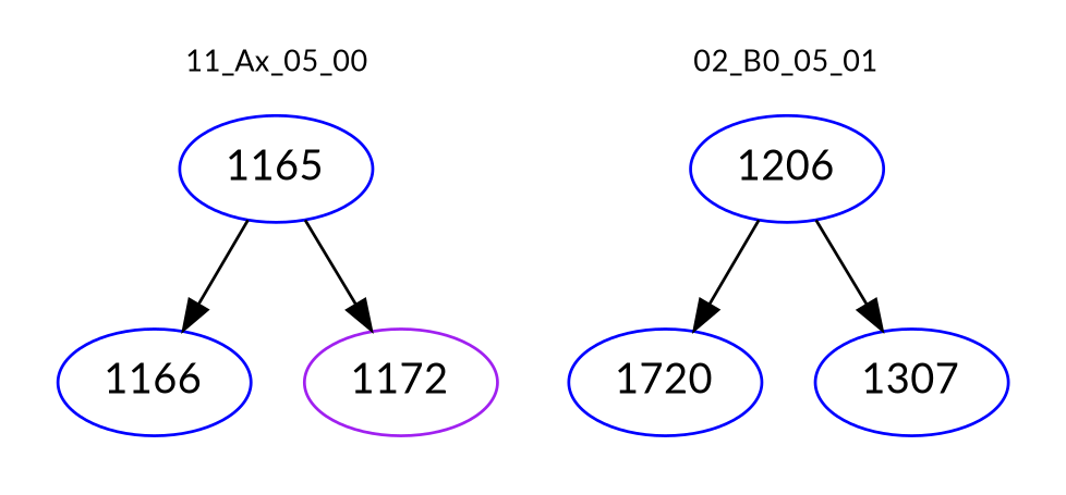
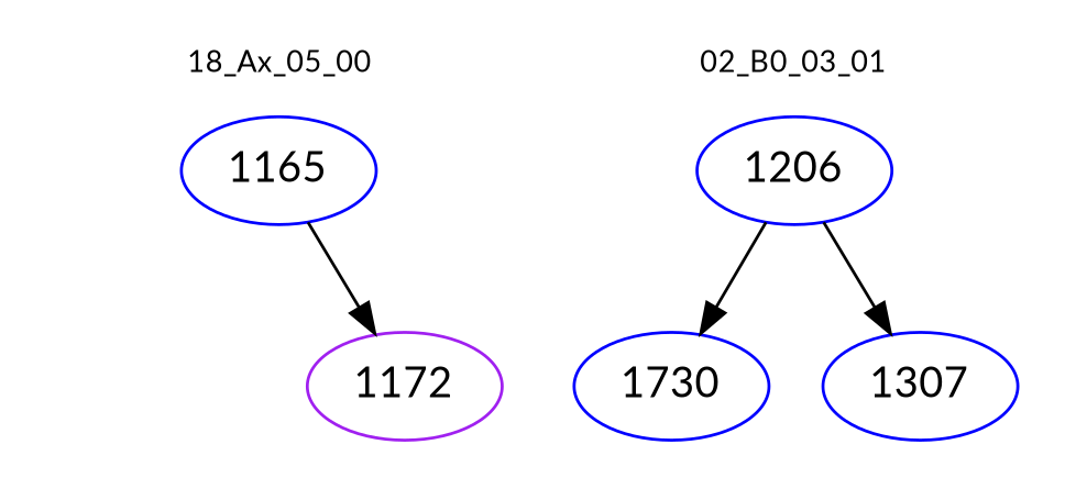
  digraph {
    fontname=Lato
    node [color=blue fontname=Lato]
    edge [color=black fontname=Lato]
    n1 [label=1165]
-   n2 [label=1166]
    n3 [color=purple label=1172]
    n4 [label=1206]
-   n5 [label=1720]
+   n5 [label=1730]
    n6 [label=1307]
    subgraph cluster_1 {
      color=white
      fontsize=10
-     label="11_Ax_05_00"
+     label="18_Ax_05_00"
      n1
-     n2
      n3
    }
    subgraph cluster_2 {
      color=white
      fontsize=10
-     label="02_B0_05_01"
+     label="02_B0_03_01"
      n4
      n5
      n6
    }
-   n1 -> n2
    n1 -> n3
    n4 -> n5
    n4 -> n6
  }
